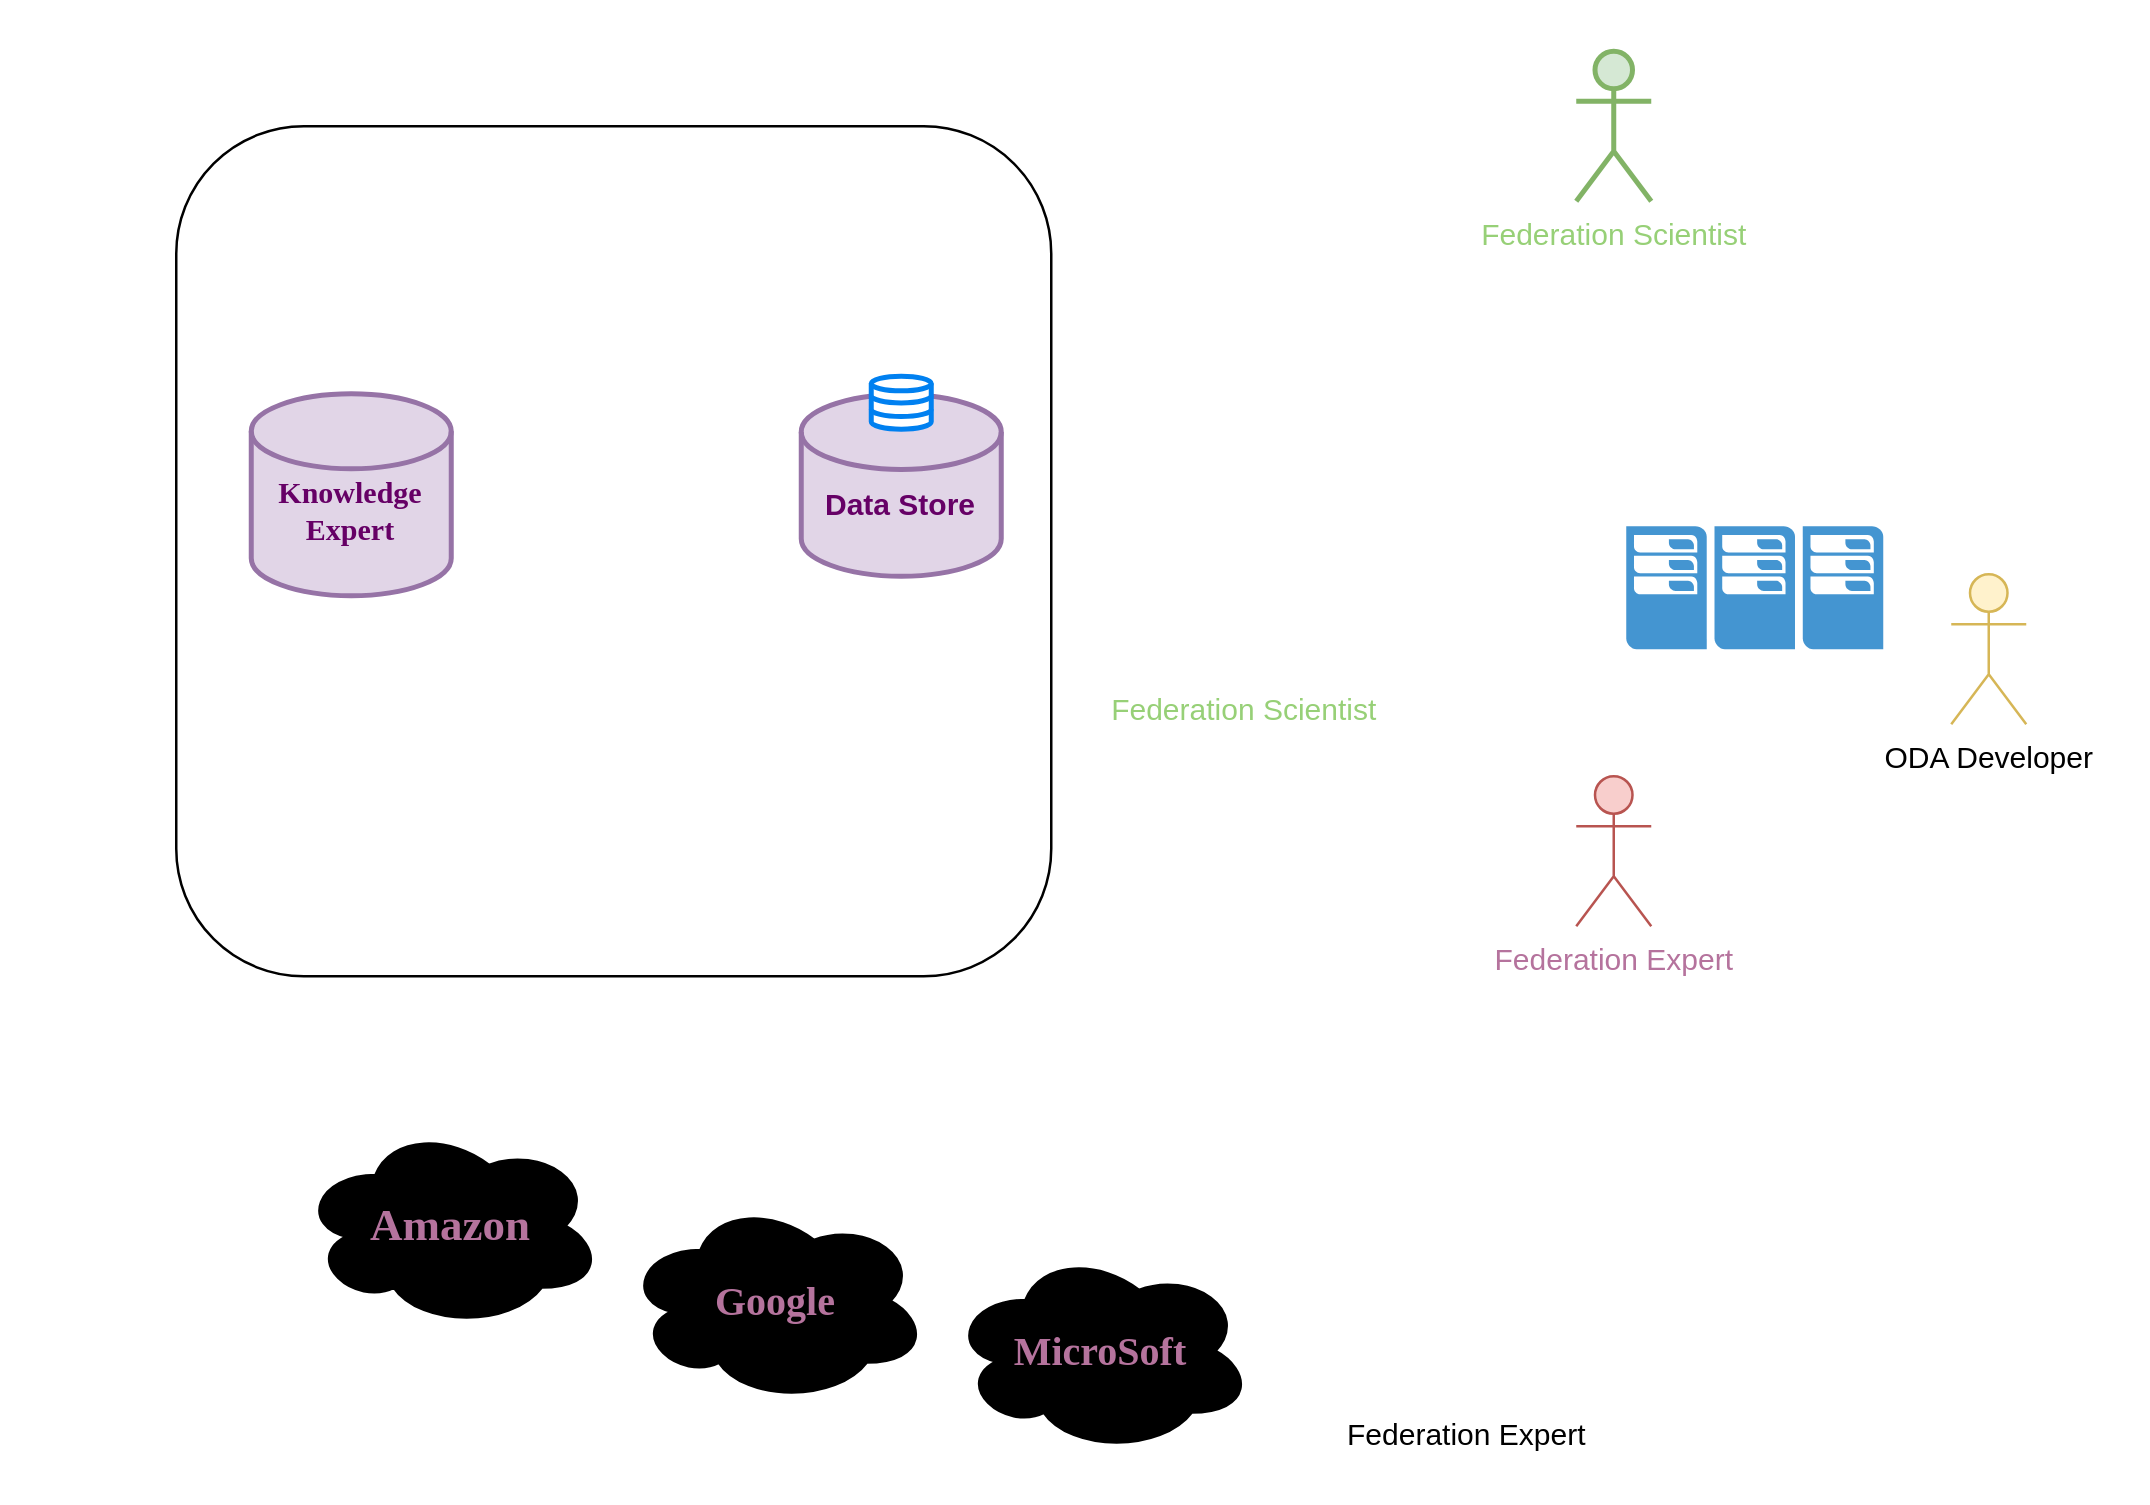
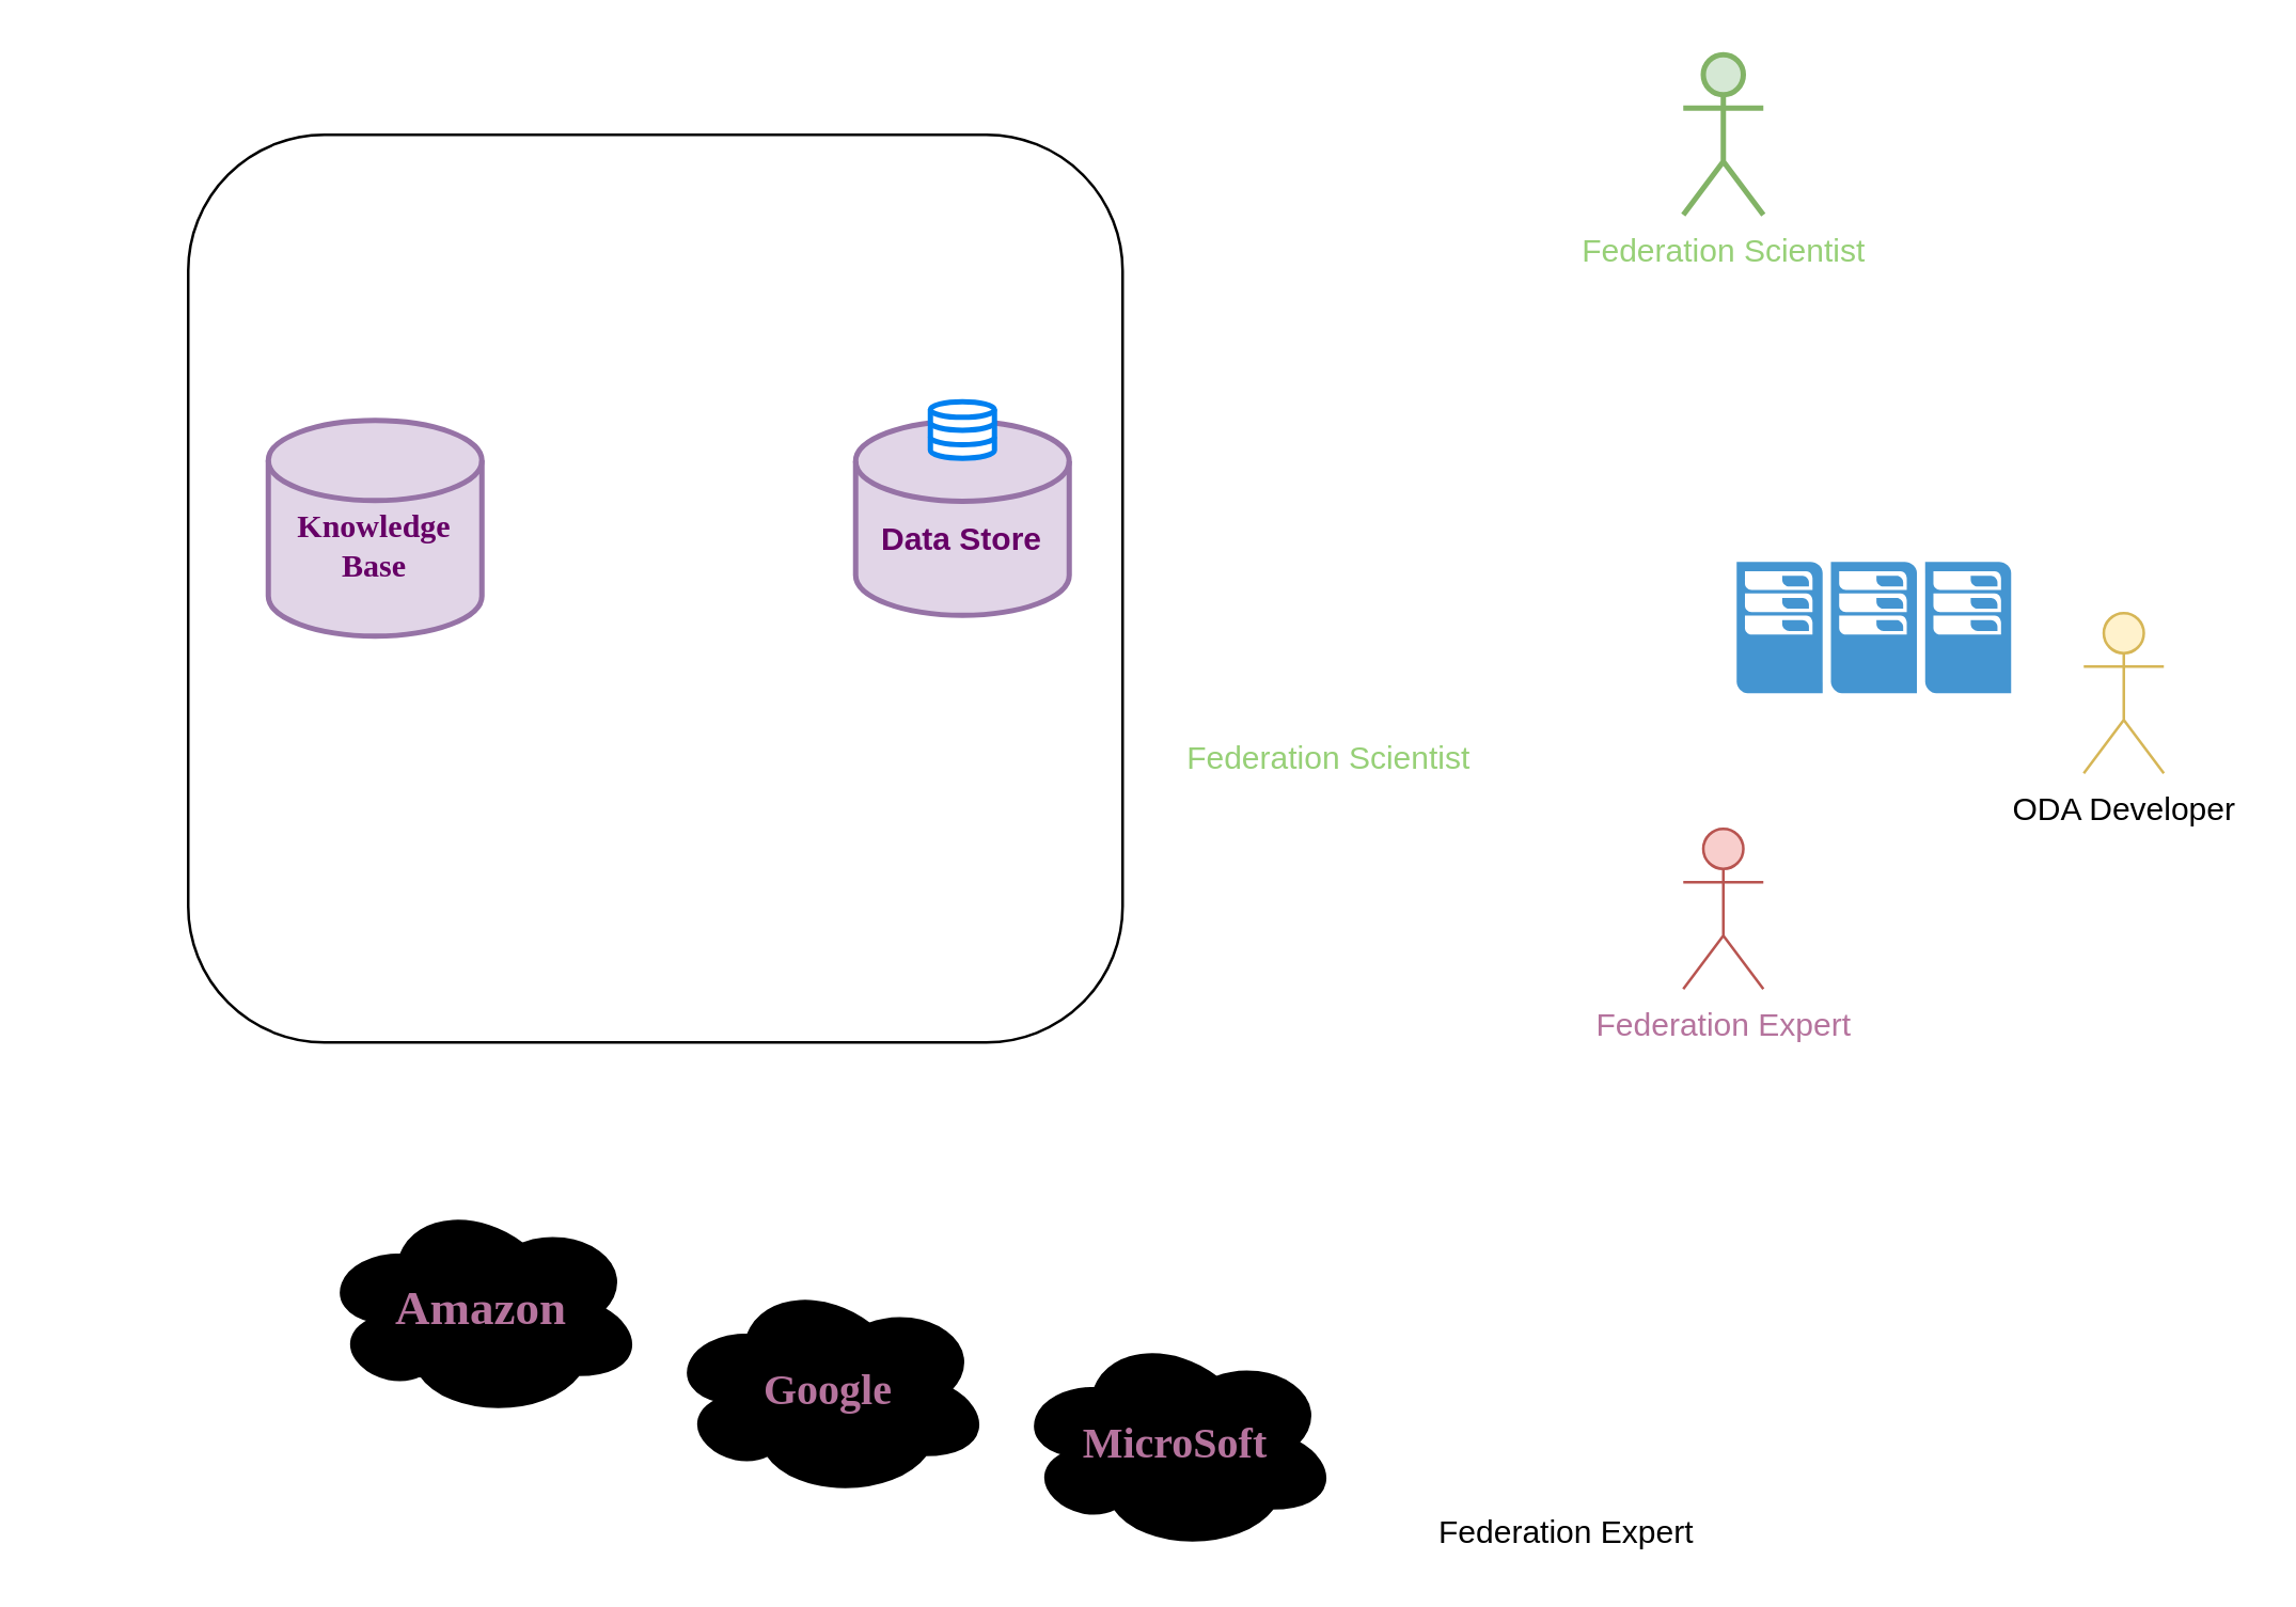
  <mxCell id="0" />
  <mxCell id="1" parent="0" />
  <mxCell id="2" value="" style="rounded=1;whiteSpace=wrap;html=1;" parent="1" vertex="1"><mxGeometry x="70" y="50" width="350" height="340" as="geometry" /></mxCell>
  <mxCell id="3" value="&lt;font color=&quot;#97D077&quot;&gt;Federation Scientist&lt;/font&gt;" style="shape=umlActor;verticalLabelPosition=bottom;verticalAlign=top;html=1;outlineConnect=0;fillColor=#d5e8d4;strokeColor=#82b366;strokeWidth=2;" parent="1" vertex="1"><mxGeometry x="630" y="20" width="30" height="60" as="geometry" /></mxCell>
  <mxCell id="4" value="ODA Developer" style="shape=umlActor;verticalLabelPosition=bottom;verticalAlign=top;html=1;outlineConnect=0;shadow=0;sketch=0;fillColor=#fff2cc;strokeColor=#d6b656;" parent="1" vertex="1"><mxGeometry x="780" y="229.2" width="30" height="60" as="geometry" /></mxCell>
  <mxCell id="5" value="&lt;div&gt;Federation Expert&lt;/div&gt;" style="shape=umlActor;verticalLabelPosition=bottom;verticalAlign=top;html=1;outlineConnect=0;fillColor=#f8cecc;strokeColor=#b85450;fontColor=#B5739D;" parent="1" vertex="1"><mxGeometry x="630" y="310" width="30" height="60" as="geometry" /></mxCell>
  <mxCell id="6" value="&lt;font face=&quot;Comic Sans MS&quot;&gt;&lt;b&gt;&lt;font style=&quot;font-size: 18px&quot;&gt;Am&lt;/font&gt;&lt;font style=&quot;font-size: 18px&quot;&gt;azon&lt;/font&gt;&lt;/b&gt;&lt;/font&gt;" style="ellipse;shape=cloud;whiteSpace=wrap;html=1;shadow=0;sketch=0;strokeColor=#000000;strokeWidth=2;fillColor=#000000;gradientColor=none;fontColor=#B5739D;" vertex="1" parent="1"><mxGeometry x="120" y="450" width="120" height="80" as="geometry" /></mxCell>
  <mxCell id="7" value="&lt;font style=&quot;font-size: 16px&quot; face=&quot;Comic Sans MS&quot;&gt;&lt;b&gt;&lt;font style=&quot;font-size: 16px&quot;&gt;Google&lt;/font&gt;&lt;/b&gt;&lt;/font&gt;" style="ellipse;shape=cloud;whiteSpace=wrap;html=1;shadow=0;sketch=0;strokeColor=#000000;strokeWidth=2;fillColor=#000000;gradientColor=none;fontColor=#B5739D;" vertex="1" parent="1"><mxGeometry x="250" y="480" width="120" height="80" as="geometry" /></mxCell>
  <mxCell id="8" value="&lt;font style=&quot;font-size: 16px&quot; face=&quot;Comic Sans MS&quot;&gt;&lt;b&gt;MicroSoft&lt;/b&gt;&lt;/font&gt;" style="ellipse;shape=cloud;whiteSpace=wrap;html=1;shadow=0;sketch=0;strokeColor=#000000;strokeWidth=2;fillColor=#000000;gradientColor=none;fontColor=#B5739D;" vertex="1" parent="1"><mxGeometry x="380" y="500" width="120" height="80" as="geometry" /></mxCell>
  <mxCell id="9" value="" style="shape=image;html=1;verticalAlign=top;verticalLabelPosition=bottom;labelBackgroundColor=#ffffff;imageAspect=0;aspect=fixed;image=https://cdn3.iconfinder.com/data/icons/technology-1-1/512/technology-machine-electronic-device-10-128.png;sketch=0;" vertex="1" parent="1"><mxGeometry x="550" y="190" width="80" height="80" as="geometry" /></mxCell>
  <mxCell id="10" value="" style="shape=image;html=1;verticalAlign=top;verticalLabelPosition=bottom;labelBackgroundColor=#ffffff;imageAspect=0;aspect=fixed;image=https://cdn3.iconfinder.com/data/icons/technology-1-1/512/technology-machine-electronic-device-10-128.png;sketch=0;" vertex="1" parent="1"><mxGeometry x="170" y="420" width="60" height="60" as="geometry" /></mxCell>
  <mxCell id="11" value="" style="shape=image;html=1;verticalAlign=top;verticalLabelPosition=bottom;labelBackgroundColor=#ffffff;imageAspect=0;aspect=fixed;image=https://cdn3.iconfinder.com/data/icons/technology-1-1/512/technology-machine-electronic-device-10-128.png;sketch=0;" vertex="1" parent="1"><mxGeometry x="425" y="470" width="60" height="60" as="geometry" /></mxCell>
  <mxCell id="12" value="" style="shape=image;html=1;verticalAlign=top;verticalLabelPosition=bottom;labelBackgroundColor=#ffffff;imageAspect=0;aspect=fixed;image=https://cdn3.iconfinder.com/data/icons/technology-1-1/512/technology-machine-electronic-device-10-128.png;sketch=0;" vertex="1" parent="1"><mxGeometry x="300" y="450" width="60" height="60" as="geometry" /></mxCell>
  <mxCell id="13" value="" style="pointerEvents=1;shadow=0;dashed=0;html=1;strokeColor=none;fillColor=#4495D1;labelPosition=center;verticalLabelPosition=bottom;verticalAlign=top;align=center;outlineConnect=0;shape=mxgraph.veeam.cluster;sketch=0;" vertex="1" parent="1"><mxGeometry x="650" y="210" width="102.8" height="49.2" as="geometry" /></mxCell>
  <mxCell id="14" value="" style="group" vertex="1" connectable="0" parent="1"><mxGeometry x="100" y="150" width="80" height="87.8" as="geometry" /></mxCell>
- <mxCell id="15" value="&lt;div&gt;&lt;b&gt;&lt;font face=&quot;Lucida Console&quot; color=&quot;#660066&quot;&gt;&lt;br&gt;&lt;/font&gt;&lt;/b&gt;&lt;/div&gt;&lt;div&gt;&lt;b&gt;&lt;font face=&quot;Lucida Console&quot; color=&quot;#660066&quot;&gt;Knowledge &lt;br&gt;&lt;/font&gt;&lt;/b&gt;&lt;/div&gt;&lt;div&gt;&lt;b&gt;&lt;font face=&quot;Lucida Console&quot; color=&quot;#660066&quot;&gt;Expert&lt;br&gt;&lt;/font&gt;&lt;/b&gt;&lt;/div&gt;" style="shape=cylinder2;whiteSpace=wrap;html=1;boundedLbl=1;backgroundOutline=1;size=15;shadow=0;sketch=0;strokeColor=#9673a6;strokeWidth=2;fillColor=#e1d5e7;" parent="14" vertex="1"><mxGeometry y="7" width="80" height="80.8" as="geometry" /></mxCell>
+ <mxCell id="15" value="&lt;div&gt;&lt;b&gt;&lt;font face=&quot;Lucida Console&quot; color=&quot;#660066&quot;&gt;&lt;br&gt;&lt;/font&gt;&lt;/b&gt;&lt;/div&gt;&lt;div&gt;&lt;b&gt;&lt;font face=&quot;Lucida Console&quot; color=&quot;#660066&quot;&gt;Knowledge &lt;br&gt;&lt;/font&gt;&lt;/b&gt;&lt;/div&gt;&lt;div&gt;&lt;b&gt;&lt;font face=&quot;Lucida Console&quot; color=&quot;#660066&quot;&gt;Base&lt;br&gt;&lt;/font&gt;&lt;/b&gt;&lt;/div&gt;" style="shape=cylinder2;whiteSpace=wrap;html=1;boundedLbl=1;backgroundOutline=1;size=15;shadow=0;sketch=0;strokeColor=#9673a6;strokeWidth=2;fillColor=#e1d5e7;" parent="14" vertex="1"><mxGeometry y="7" width="80" height="80.8" as="geometry" /></mxCell>
  <mxCell id="16" value="" style="shape=image;html=1;verticalAlign=top;verticalLabelPosition=bottom;labelBackgroundColor=#ffffff;imageAspect=0;aspect=fixed;image=https://cdn2.iconfinder.com/data/icons/picol-vector/32/rdf-128.png;sketch=0;" vertex="1" parent="14"><mxGeometry x="21" width="30" height="30" as="geometry" /></mxCell>
  <mxCell id="17" value="" style="group" vertex="1" connectable="0" parent="1"><mxGeometry x="320" y="150" width="80" height="80" as="geometry" /></mxCell>
  <mxCell id="18" value="&lt;font color=&quot;#660066&quot;&gt;&lt;br&gt;&lt;/font&gt;&lt;div&gt;&lt;font color=&quot;#660066&quot;&gt;&lt;b&gt;Data Store&lt;br&gt;&lt;/b&gt;&lt;/font&gt;&lt;/div&gt;" style="shape=cylinder2;whiteSpace=wrap;html=1;boundedLbl=1;backgroundOutline=1;size=15;shadow=0;sketch=0;strokeColor=#9673a6;strokeWidth=2;fillColor=#e1d5e7;" vertex="1" parent="17"><mxGeometry y="7.273" width="80" height="72.727" as="geometry" /></mxCell>
  <mxCell id="19" value="" style="html=1;verticalLabelPosition=bottom;align=center;labelBackgroundColor=#ffffff;verticalAlign=top;strokeWidth=2;strokeColor=#0080F0;shadow=0;dashed=0;shape=mxgraph.ios7.icons.data;sketch=0;" vertex="1" parent="17"><mxGeometry x="28" width="24" height="21.164" as="geometry" /></mxCell>
  <mxCell id="20" value="" style="shape=image;html=1;verticalAlign=top;verticalLabelPosition=bottom;labelBackgroundColor=#ffffff;imageAspect=0;aspect=fixed;image=https://cdn3.iconfinder.com/data/icons/technology-1-1/512/technology-machine-electronic-device-10-128.png;sketch=0;" vertex="1" parent="1"><mxGeometry x="170" y="280" width="80" height="80" as="geometry" /></mxCell>
  <mxCell id="21" value="" style="shape=image;html=1;verticalAlign=top;verticalLabelPosition=bottom;labelBackgroundColor=#ffffff;imageAspect=0;aspect=fixed;image=https://cdn4.iconfinder.com/data/icons/stick-figures-in-motion/100/stickfigure_8-128.png;sketch=0;" vertex="1" parent="1"><mxGeometry x="710" y="40" width="128" height="128" as="geometry" /></mxCell>
  <mxCell id="22" value="" style="shape=image;html=1;verticalAlign=top;verticalLabelPosition=bottom;labelBackgroundColor=#ffffff;imageAspect=0;aspect=fixed;image=https://cdn4.iconfinder.com/data/icons/stick-figures-in-motion/100/stickfigure_20-128.png;sketch=0;" vertex="1" parent="1"><mxGeometry x="20" y="402" width="128" height="128" as="geometry" /></mxCell>
  <mxCell id="23" value="&lt;div&gt;Federation Expert&lt;/div&gt;" style="shape=image;html=1;verticalAlign=top;verticalLabelPosition=bottom;labelBackgroundColor=#ffffff;imageAspect=0;aspect=fixed;image=https://cdn4.iconfinder.com/data/icons/stick-figures-in-motion/100/stickfigure_18-128.png;sketch=0;" vertex="1" parent="1"><mxGeometry x="522" y="432" width="128" height="128" as="geometry" /></mxCell>
  <mxCell id="24" value="&lt;font color=&quot;#97D077&quot;&gt;Federation Scientist&lt;/font&gt;" style="shape=image;html=1;verticalAlign=top;verticalLabelPosition=bottom;labelBackgroundColor=#ffffff;imageAspect=0;aspect=fixed;image=https://cdn4.iconfinder.com/data/icons/stick-figures-in-motion/100/stickfigure_22-128.png;sketch=1;" vertex="1" parent="1"><mxGeometry x="460" y="196" width="74" height="74" as="geometry" /></mxCell>
